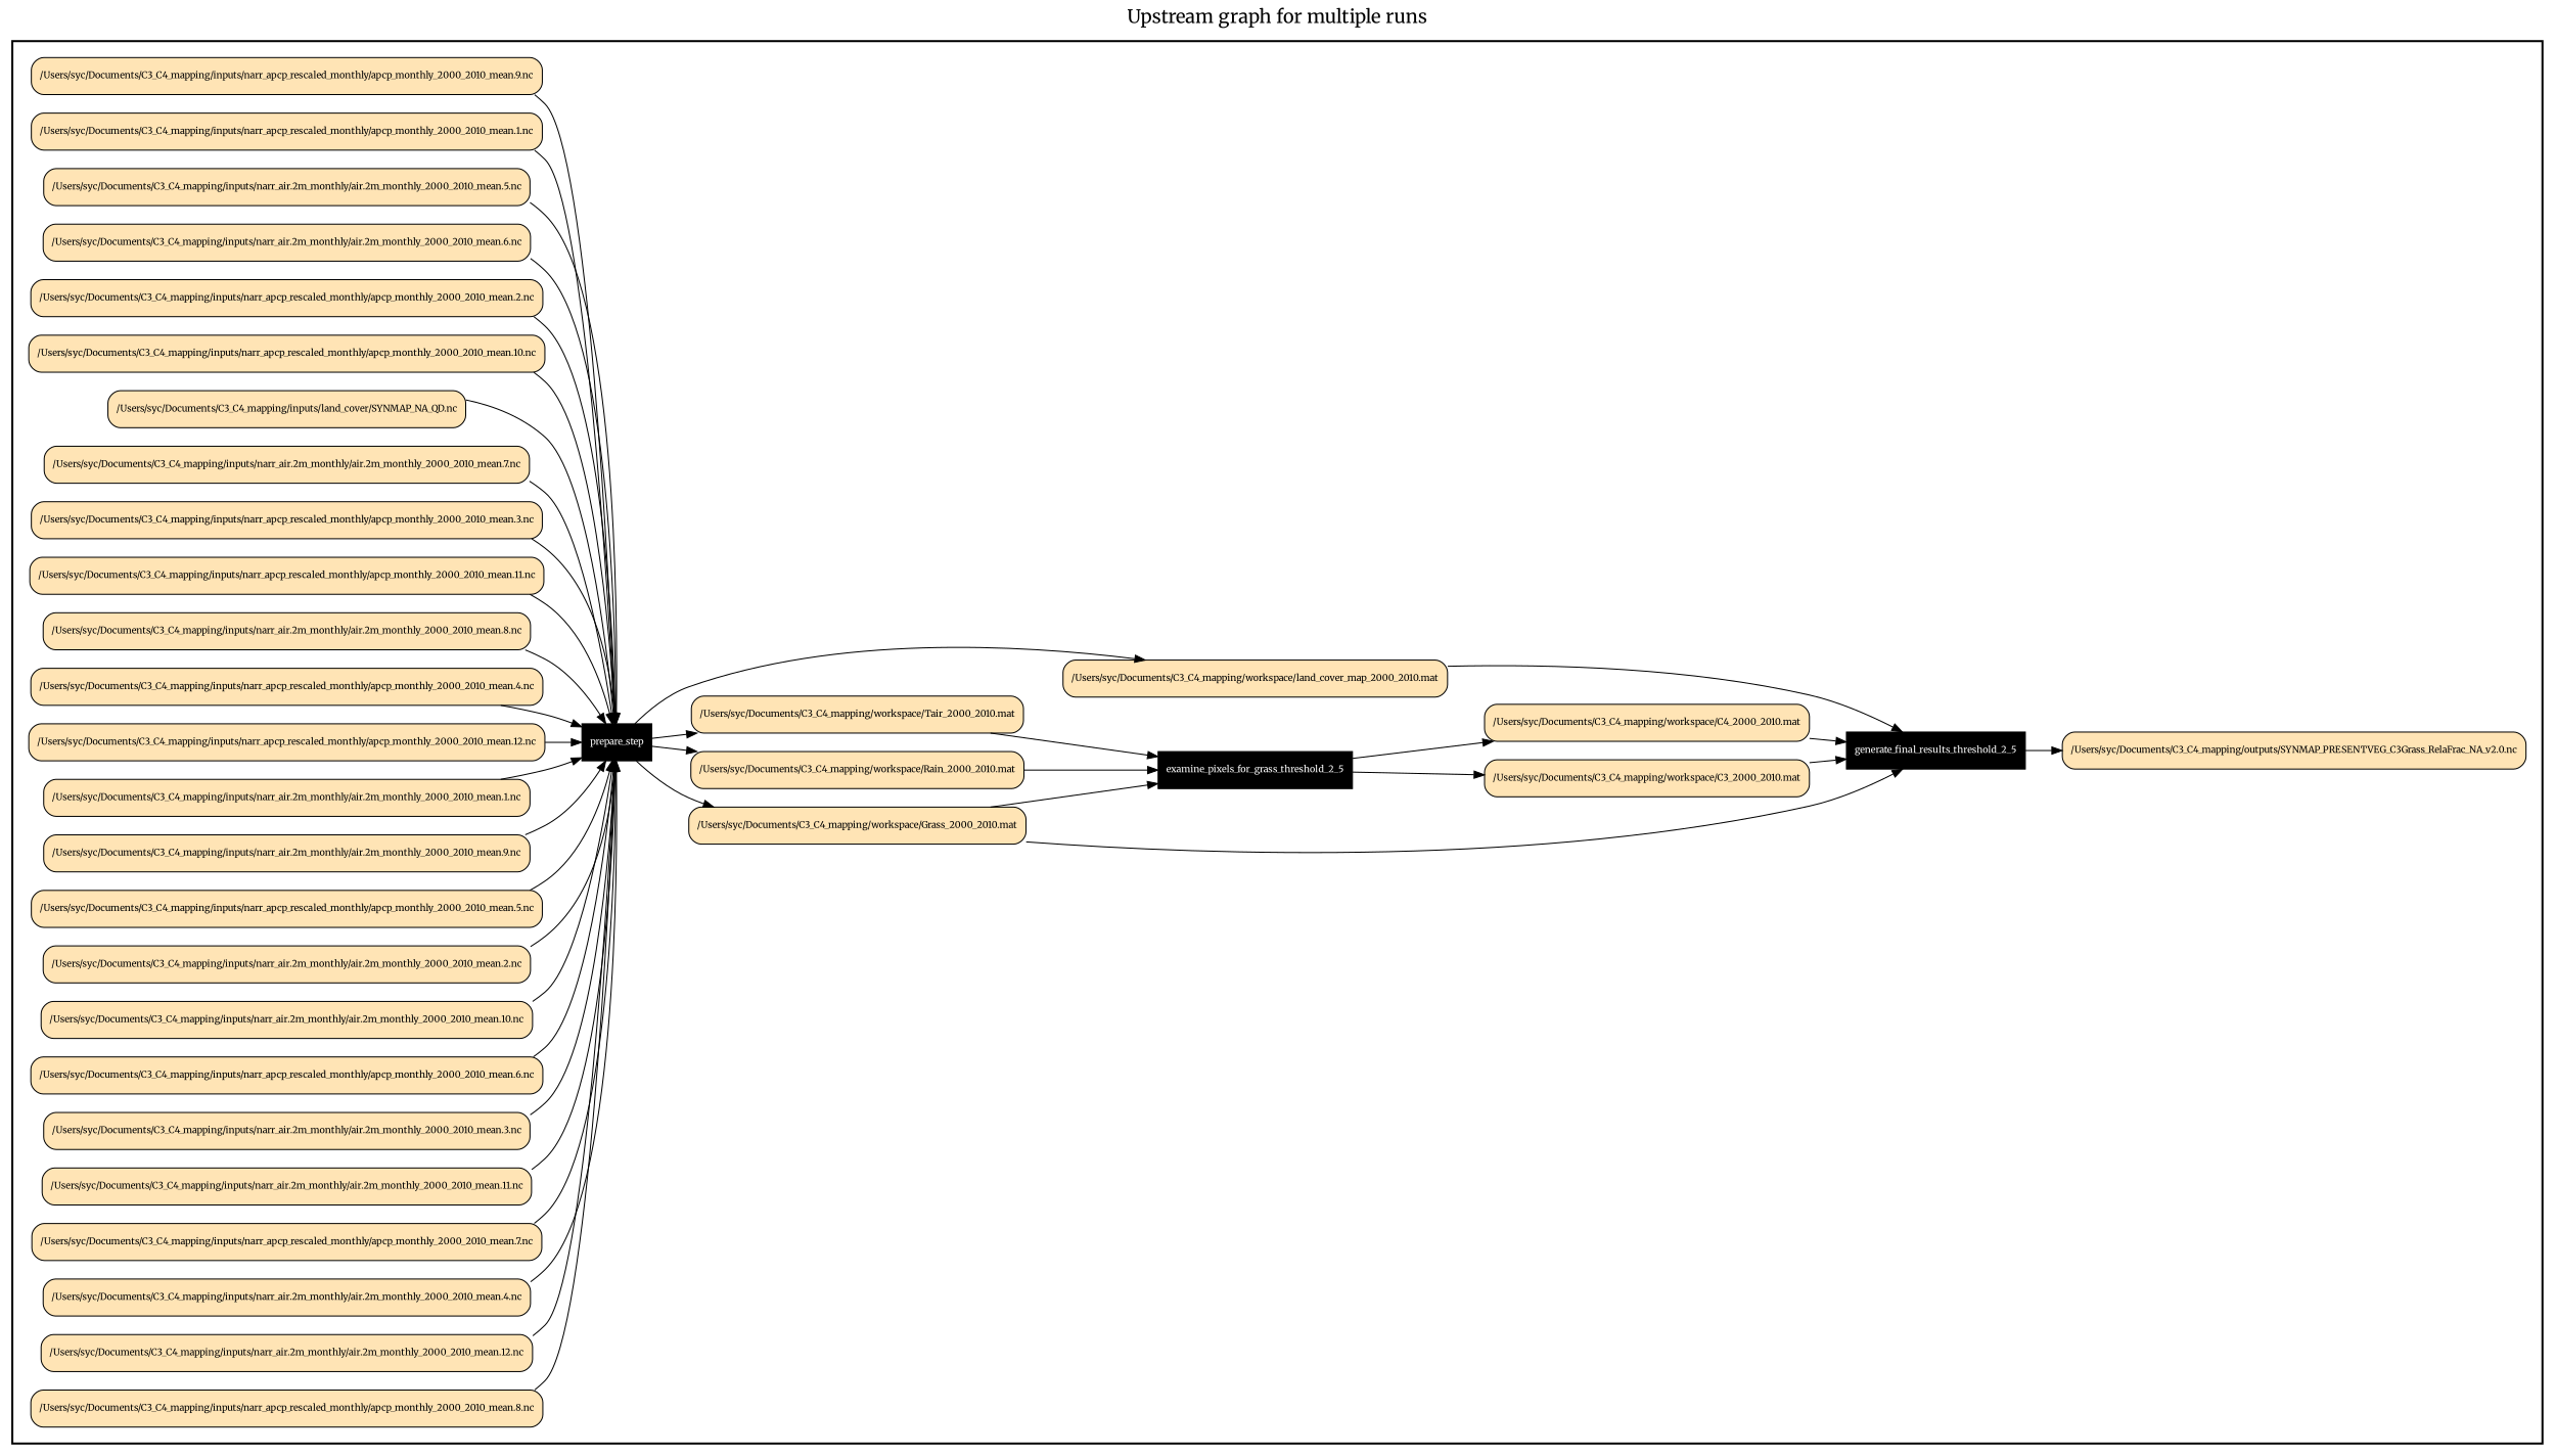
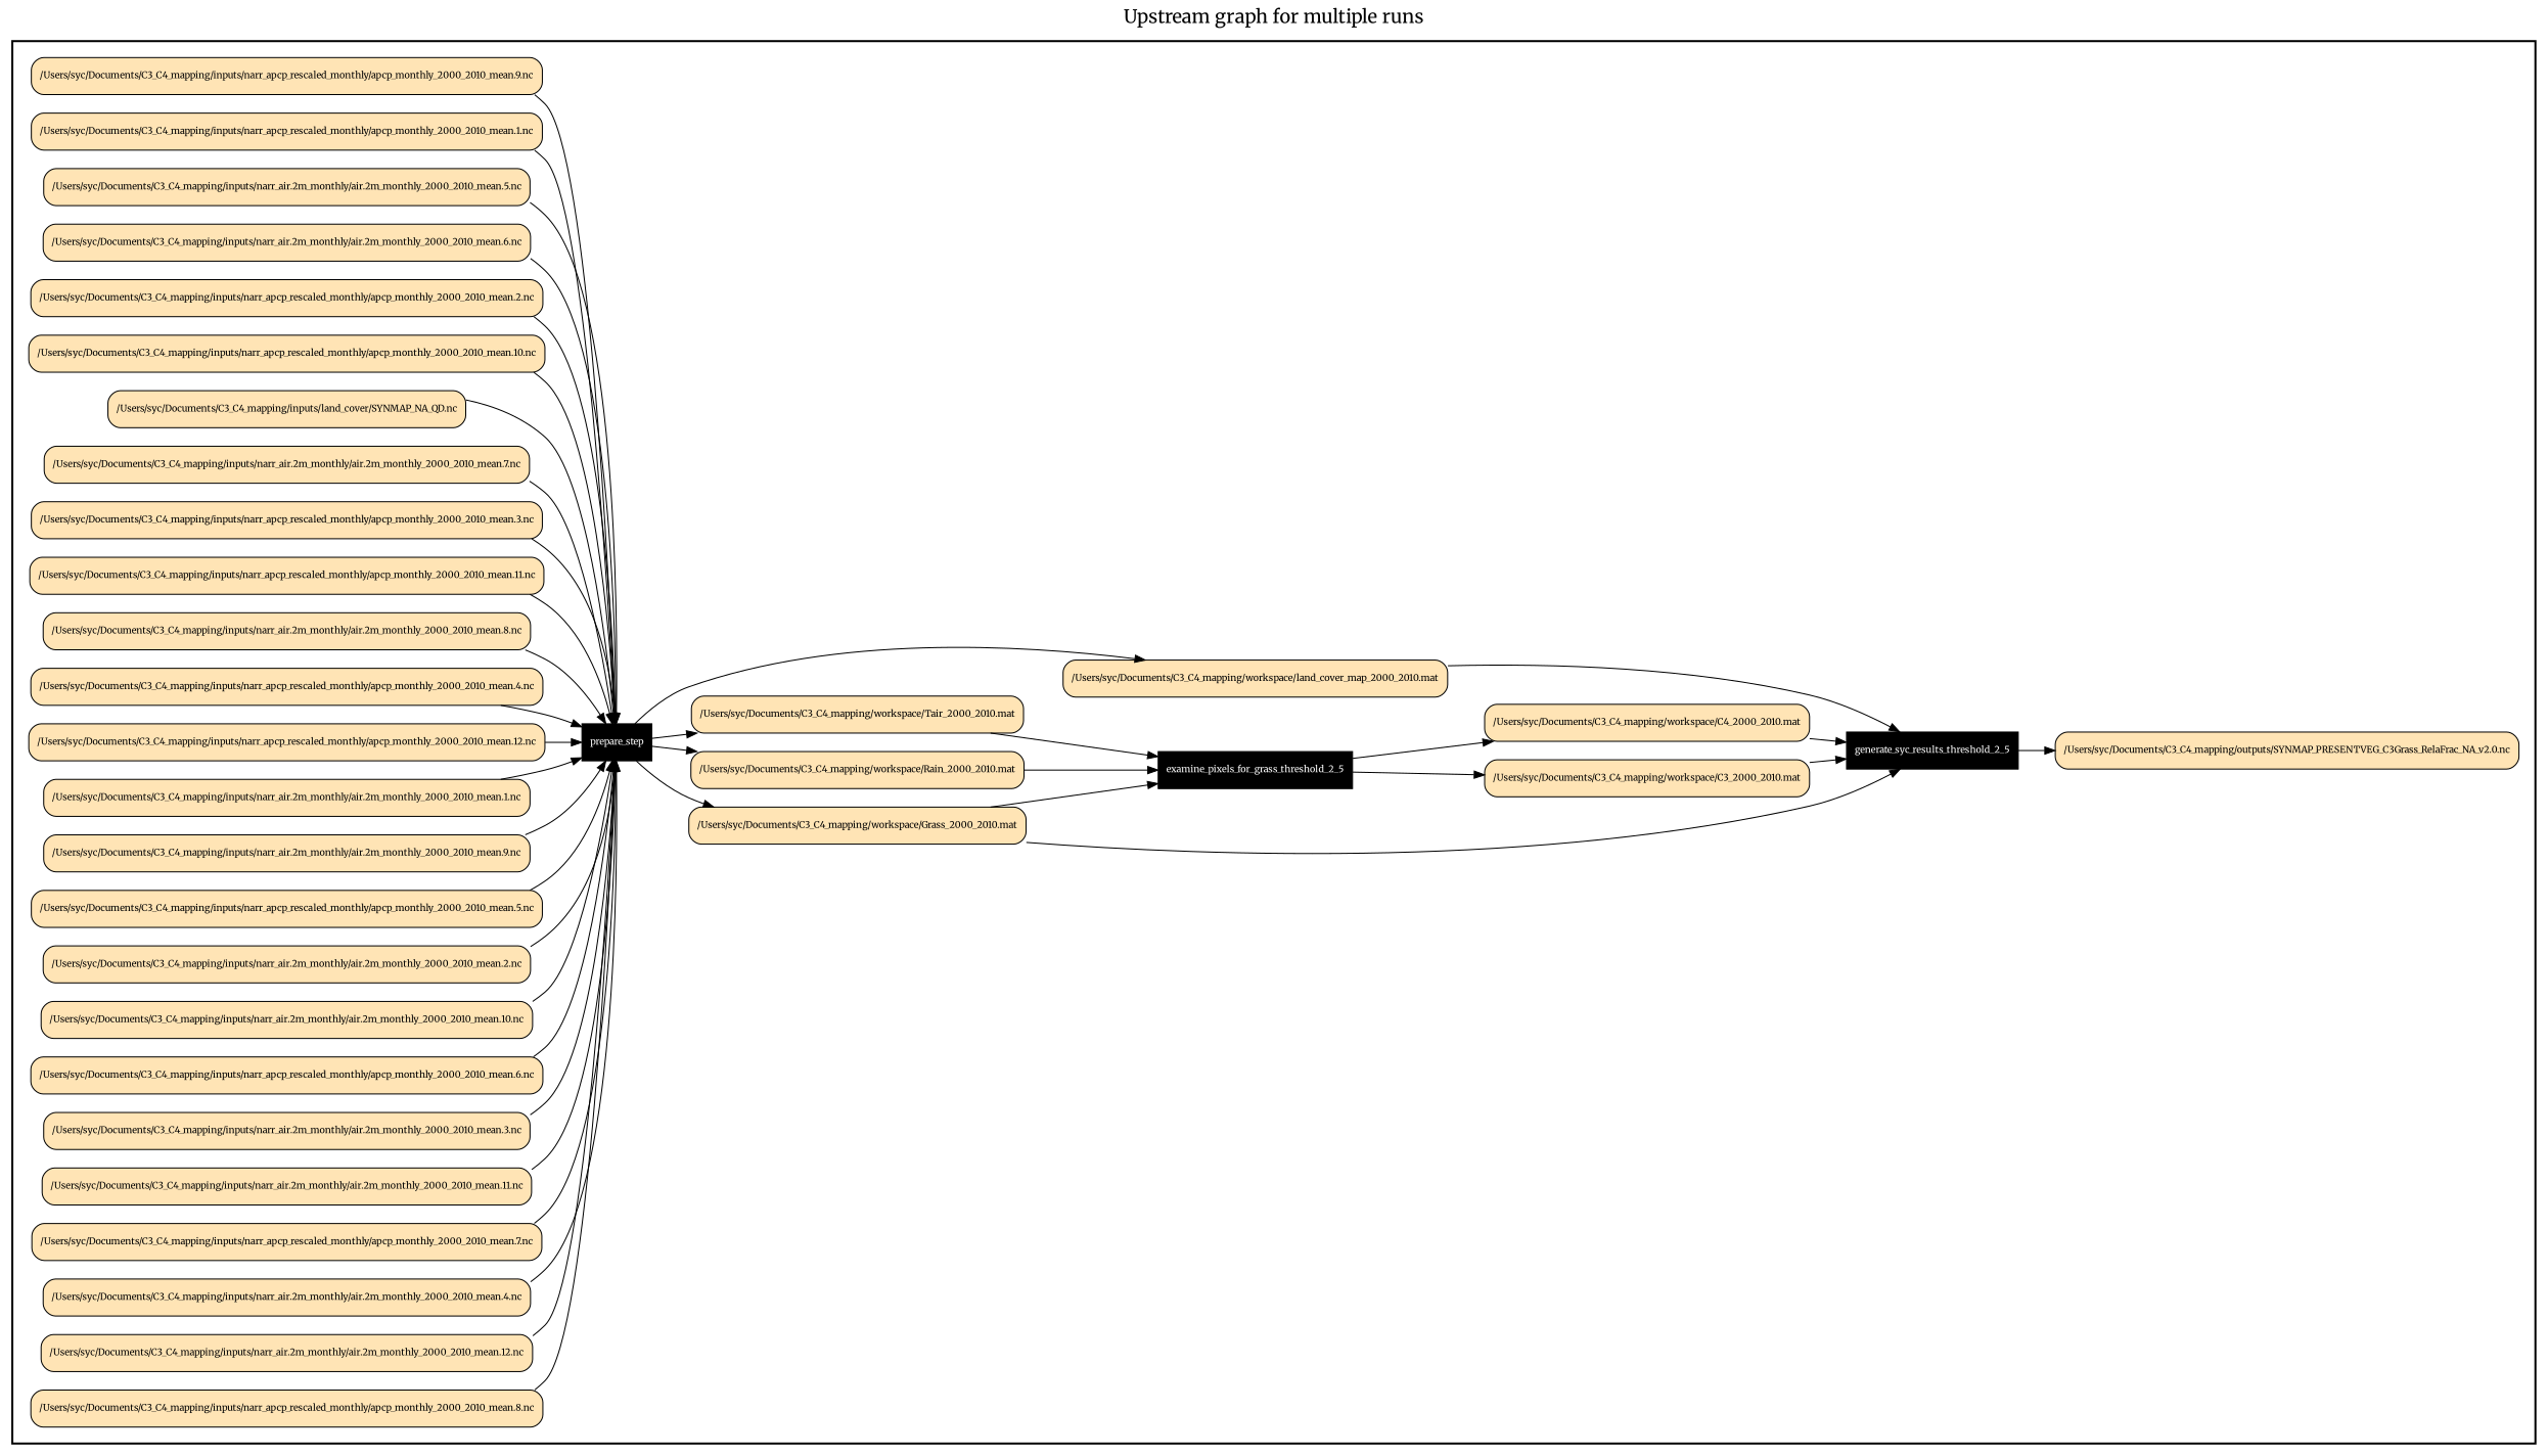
  digraph {
    fontname=Merriweather
    fontsize=18
    label="Upstream graph for multiple runs"
    labelloc=t
    rankdir=LR
    node [fillcolor="#FFE4B5" fontcolor=black fontname=Merriweather fontsize=9 peripheries=1 shape=box style="rounded,filled"]
    edge [fontname=Merriweather]
    examine_pixels_for_grass_threshold_2_5 [fillcolor=black fontcolor=white style=filled]
    prepare_step [fillcolor=black fontcolor=white style=filled]
-   generate_final_results_threshold_2_5 [fillcolor=black fontcolor=white style=filled]
+   generate_final_results_threshold_2_5 [fillcolor=black fontcolor=white style=filled label=generate_syc_results_threshold_2_5]
    n4 [label="/Users/syc/Documents/C3_C4_mapping/inputs/narr_apcp_rescaled_monthly/apcp_monthly_2000_2010_mean.9.nc"]
    n5 [label="/Users/syc/Documents/C3_C4_mapping/inputs/narr_apcp_rescaled_monthly/apcp_monthly_2000_2010_mean.1.nc"]
    n6 [label="/Users/syc/Documents/C3_C4_mapping/inputs/narr_air.2m_monthly/air.2m_monthly_2000_2010_mean.5.nc"]
    n7 [label="/Users/syc/Documents/C3_C4_mapping/workspace/Rain_2000_2010.mat"]
    n8 [label="/Users/syc/Documents/C3_C4_mapping/workspace/Grass_2000_2010.mat"]
    n9 [label="/Users/syc/Documents/C3_C4_mapping/inputs/narr_air.2m_monthly/air.2m_monthly_2000_2010_mean.6.nc"]
    n10 [label="/Users/syc/Documents/C3_C4_mapping/inputs/narr_apcp_rescaled_monthly/apcp_monthly_2000_2010_mean.2.nc"]
    n11 [label="/Users/syc/Documents/C3_C4_mapping/inputs/narr_apcp_rescaled_monthly/apcp_monthly_2000_2010_mean.10.nc"]
    n12 [label="/Users/syc/Documents/C3_C4_mapping/inputs/land_cover/SYNMAP_NA_QD.nc"]
    n13 [label="/Users/syc/Documents/C3_C4_mapping/inputs/narr_air.2m_monthly/air.2m_monthly_2000_2010_mean.7.nc"]
    n14 [label="/Users/syc/Documents/C3_C4_mapping/inputs/narr_apcp_rescaled_monthly/apcp_monthly_2000_2010_mean.3.nc"]
    n15 [label="/Users/syc/Documents/C3_C4_mapping/inputs/narr_apcp_rescaled_monthly/apcp_monthly_2000_2010_mean.11.nc"]
    n16 [label="/Users/syc/Documents/C3_C4_mapping/inputs/narr_air.2m_monthly/air.2m_monthly_2000_2010_mean.8.nc"]
    n17 [label="/Users/syc/Documents/C3_C4_mapping/inputs/narr_apcp_rescaled_monthly/apcp_monthly_2000_2010_mean.4.nc"]
    n18 [label="/Users/syc/Documents/C3_C4_mapping/inputs/narr_apcp_rescaled_monthly/apcp_monthly_2000_2010_mean.12.nc"]
    n19 [label="/Users/syc/Documents/C3_C4_mapping/outputs/SYNMAP_PRESENTVEG_C3Grass_RelaFrac_NA_v2.0.nc"]
    n20 [label="/Users/syc/Documents/C3_C4_mapping/inputs/narr_air.2m_monthly/air.2m_monthly_2000_2010_mean.1.nc"]
    n21 [label="/Users/syc/Documents/C3_C4_mapping/inputs/narr_air.2m_monthly/air.2m_monthly_2000_2010_mean.9.nc"]
    n22 [label="/Users/syc/Documents/C3_C4_mapping/inputs/narr_apcp_rescaled_monthly/apcp_monthly_2000_2010_mean.5.nc"]
    n23 [label="/Users/syc/Documents/C3_C4_mapping/inputs/narr_air.2m_monthly/air.2m_monthly_2000_2010_mean.2.nc"]
    n24 [label="/Users/syc/Documents/C3_C4_mapping/inputs/narr_air.2m_monthly/air.2m_monthly_2000_2010_mean.10.nc"]
    n25 [label="/Users/syc/Documents/C3_C4_mapping/inputs/narr_apcp_rescaled_monthly/apcp_monthly_2000_2010_mean.6.nc"]
    n26 [label="/Users/syc/Documents/C3_C4_mapping/workspace/land_cover_map_2000_2010.mat"]
    n27 [label="/Users/syc/Documents/C3_C4_mapping/workspace/C3_2000_2010.mat"]
    n28 [label="/Users/syc/Documents/C3_C4_mapping/inputs/narr_air.2m_monthly/air.2m_monthly_2000_2010_mean.3.nc"]
    n29 [label="/Users/syc/Documents/C3_C4_mapping/inputs/narr_air.2m_monthly/air.2m_monthly_2000_2010_mean.11.nc"]
    n30 [label="/Users/syc/Documents/C3_C4_mapping/inputs/narr_apcp_rescaled_monthly/apcp_monthly_2000_2010_mean.7.nc"]
    n31 [label="/Users/syc/Documents/C3_C4_mapping/workspace/Tair_2000_2010.mat"]
    n32 [label="/Users/syc/Documents/C3_C4_mapping/workspace/C4_2000_2010.mat"]
    n33 [label="/Users/syc/Documents/C3_C4_mapping/inputs/narr_air.2m_monthly/air.2m_monthly_2000_2010_mean.4.nc"]
    n34 [label="/Users/syc/Documents/C3_C4_mapping/inputs/narr_air.2m_monthly/air.2m_monthly_2000_2010_mean.12.nc"]
    n35 [label="/Users/syc/Documents/C3_C4_mapping/inputs/narr_apcp_rescaled_monthly/apcp_monthly_2000_2010_mean.8.nc"]
    subgraph cluster_1 {
      color=black
      label=""
      penwidth=2
      subgraph cluster_2 {
        color=white
        label=""
        penwidth=2
        examine_pixels_for_grass_threshold_2_5
        prepare_step
        generate_final_results_threshold_2_5
        n4
        n5
        n6
        n7
        n8
        n9
        n10
        n11
        n12
        n13
        n14
        n15
        n16
        n17
        n18
        n19
        n20
        n21
        n22
        n23
        n24
        n25
        n26
        n27
        n28
        n29
        n30
        n31
        n32
        n33
        n34
        n35
      }
    }
    examine_pixels_for_grass_threshold_2_5 -> n27
    examine_pixels_for_grass_threshold_2_5 -> n32
    prepare_step -> n7
    prepare_step -> n8
    prepare_step -> n26
    prepare_step -> n31
    generate_final_results_threshold_2_5 -> n19
    n4 -> prepare_step
    n5 -> prepare_step
    n6 -> prepare_step
    n7 -> examine_pixels_for_grass_threshold_2_5
    n8 -> examine_pixels_for_grass_threshold_2_5
    n8 -> generate_final_results_threshold_2_5
    n9 -> prepare_step
    n10 -> prepare_step
    n11 -> prepare_step
    n12 -> prepare_step
    n13 -> prepare_step
    n14 -> prepare_step
    n15 -> prepare_step
    n16 -> prepare_step
    n17 -> prepare_step
    n18 -> prepare_step
    n20 -> prepare_step
    n21 -> prepare_step
    n22 -> prepare_step
    n23 -> prepare_step
    n24 -> prepare_step
    n25 -> prepare_step
    n26 -> generate_final_results_threshold_2_5
    n27 -> generate_final_results_threshold_2_5
    n28 -> prepare_step
    n29 -> prepare_step
    n30 -> prepare_step
    n31 -> examine_pixels_for_grass_threshold_2_5
    n32 -> generate_final_results_threshold_2_5
    n33 -> prepare_step
    n34 -> prepare_step
    n35 -> prepare_step
  }
